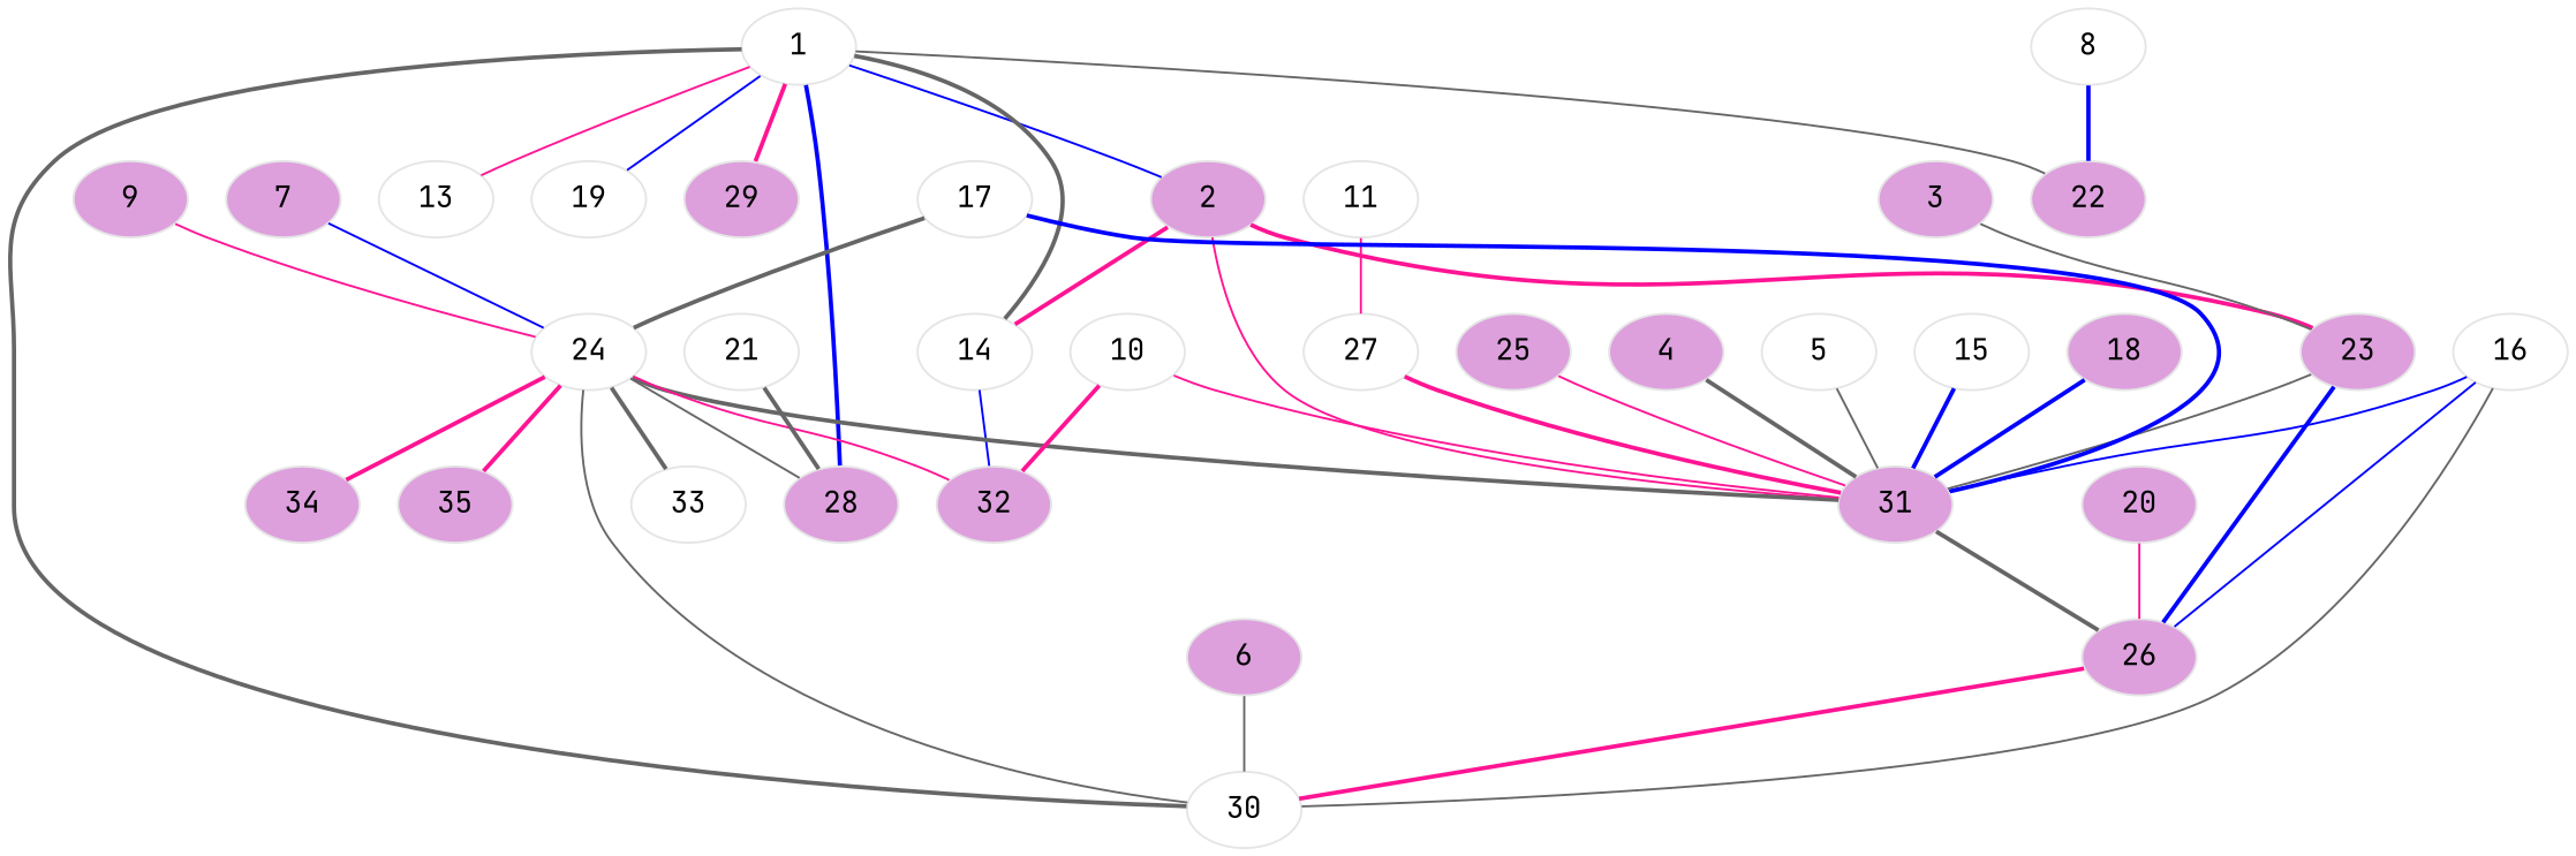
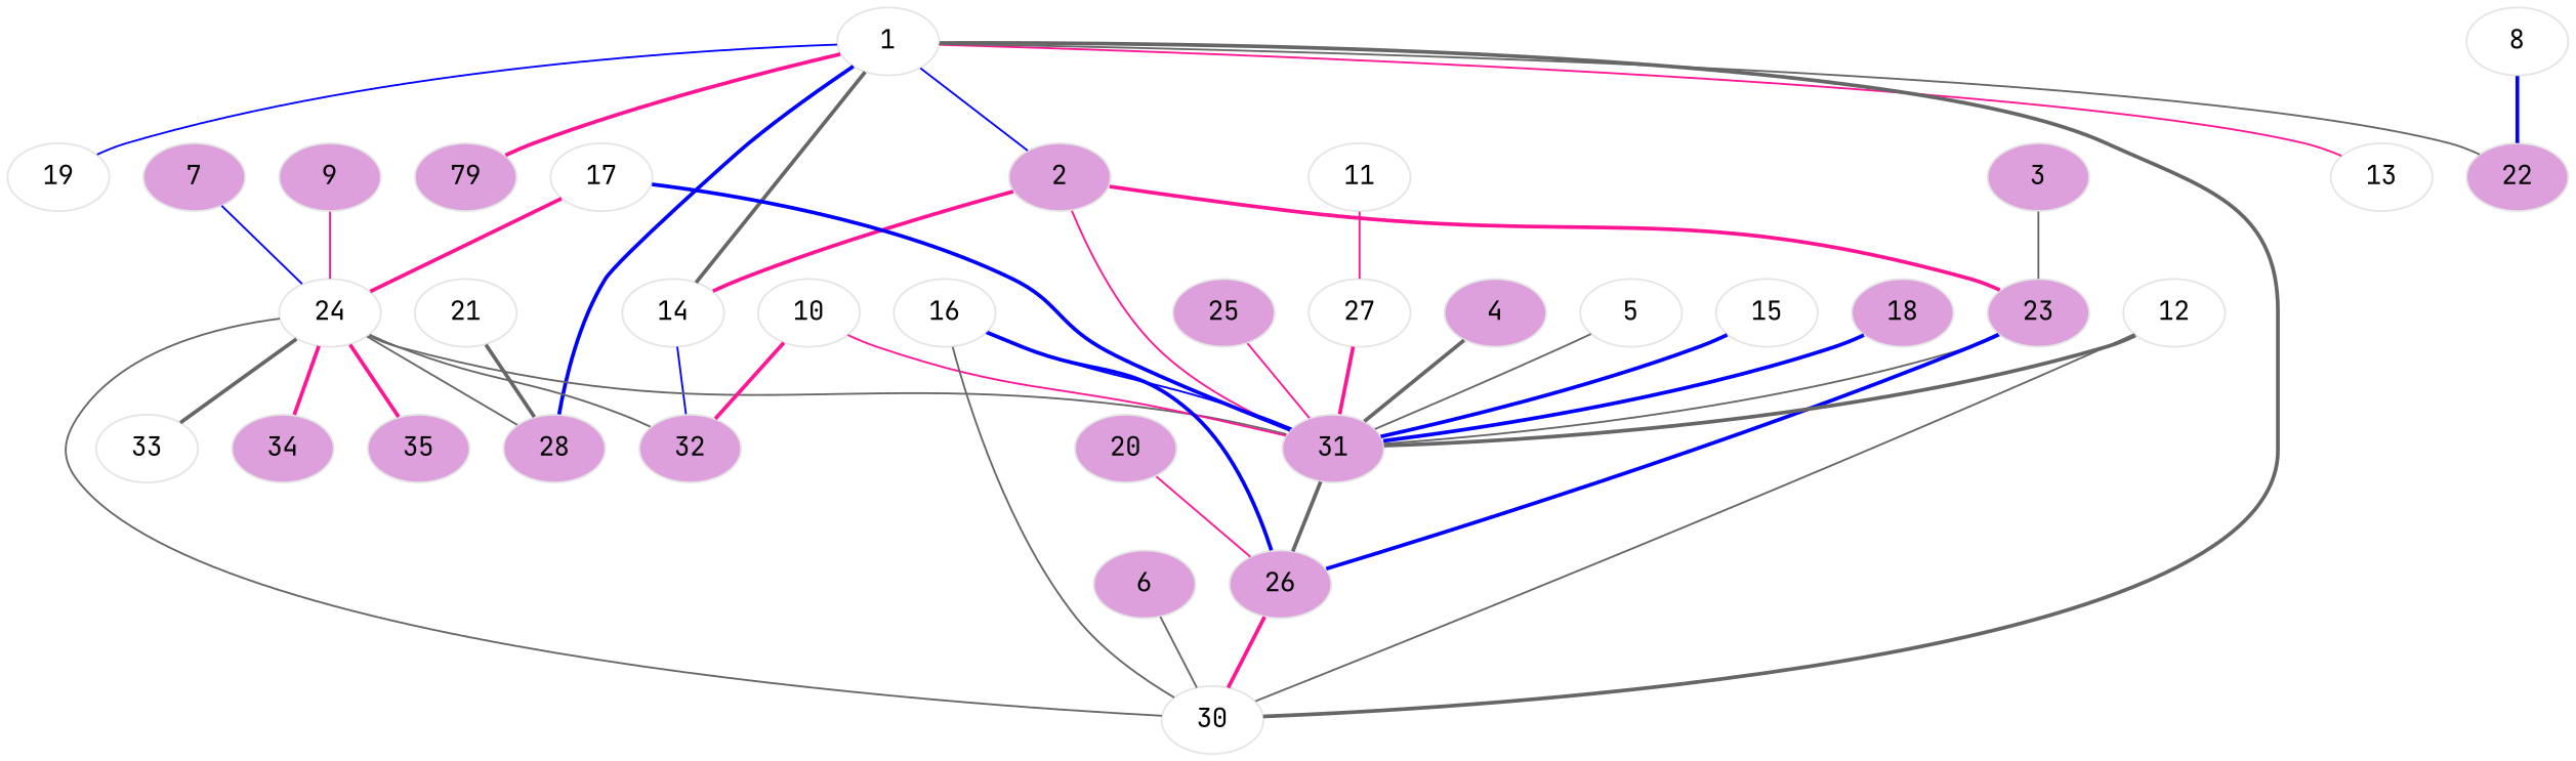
  graph {
    fontname="JetBrains Mono"
    node [color=gray90 fillcolor=plum fontname="JetBrains Mono" style=filled]
    edge [color=gray40 fontname="JetBrains Mono" style=solid weight=1.0]
    1 [fillcolor=white]
    2
    13 [fillcolor=white]
    14 [fillcolor=white]
    19 [fillcolor=white]
    22
    28
-   29
+   29 [label=79]
    30 [fillcolor=white]
    23
    31
    32
    26
    3
    4
    5 [fillcolor=white]
    6
    24 [fillcolor=white]
    7
    33 [fillcolor=white]
    34
    35
    8 [fillcolor=white]
    9
    10 [fillcolor=white]
    11 [fillcolor=white]
    27 [fillcolor=white]
+   12 [fillcolor=white]
    15 [fillcolor=white]
    16 [fillcolor=white]
    17 [fillcolor=white]
    18
    20
    21 [fillcolor=white]
    25
    1 -- 2 [color=blue]
    1 -- 13 [color=deeppink]
    1 -- 14 [style=bold]
    1 -- 19 [color=blue]
    1 -- 22
    1 -- 28 [color=blue style=bold]
    1 -- 29 [color=deeppink style=bold]
    1 -- 30 [style=bold]
    2 -- 14 [color=deeppink style=bold]
    2 -- 23 [color=deeppink style=bold]
    2 -- 31 [color=deeppink]
    14 -- 32 [color=blue]
    23 -- 31
    23 -- 26 [color=blue style=bold]
    31 -- 26 [style=bold]
    26 -- 30 [color=deeppink style=bold]
    3 -- 23
    4 -- 31 [style=bold]
    5 -- 31
    6 -- 30
    24 -- 28 [weight=2.0]
    24 -- 30
-   24 -- 31 [style=bold]
-   24 -- 32 [color=deeppink]
+   24 -- 31
+   24 -- 32
    24 -- 33 [style=bold]
    24 -- 34 [color=deeppink style=bold]
    24 -- 35 [color=deeppink style=bold]
    7 -- 24 [color=blue]
    8 -- 22 [color=blue style=bold]
    9 -- 24 [color=deeppink]
    10 -- 31 [color=deeppink]
    10 -- 32 [color=deeppink style=bold]
    11 -- 27 [color=deeppink]
    27 -- 31 [color=deeppink style=bold]
+   12 -- 30
+   12 -- 31 [style=bold]
    15 -- 31 [color=blue style=bold]
    16 -- 30
    16 -- 31 [color=blue weight=2.0]
-   16 -- 26 [color=blue]
+   16 -- 26 [color=blue style=bold]
    17 -- 31 [color=blue style=bold]
-   17 -- 24 [style=bold]
+   17 -- 24 [color=deeppink style=bold]
    18 -- 31 [color=blue style=bold]
    20 -- 26 [color=deeppink]
    21 -- 28 [style=bold]
    25 -- 31 [color=deeppink]
  }
